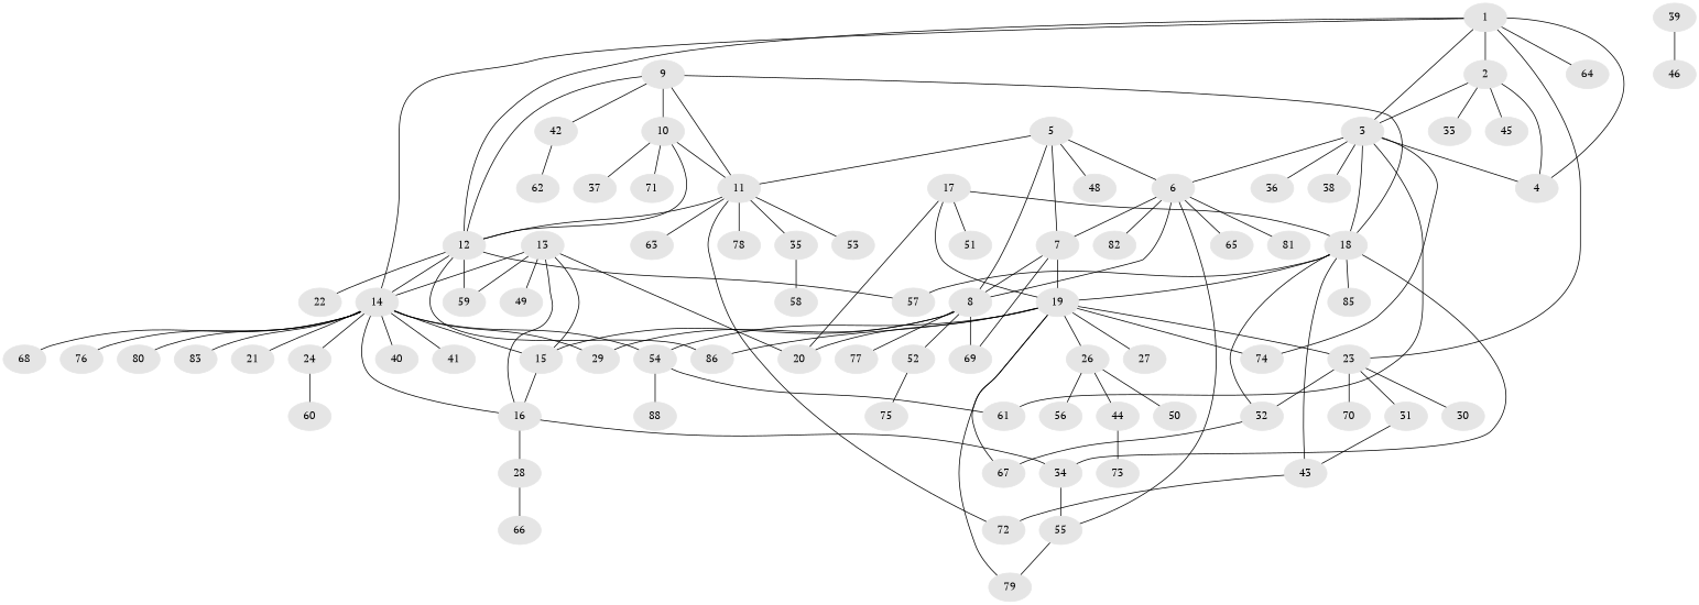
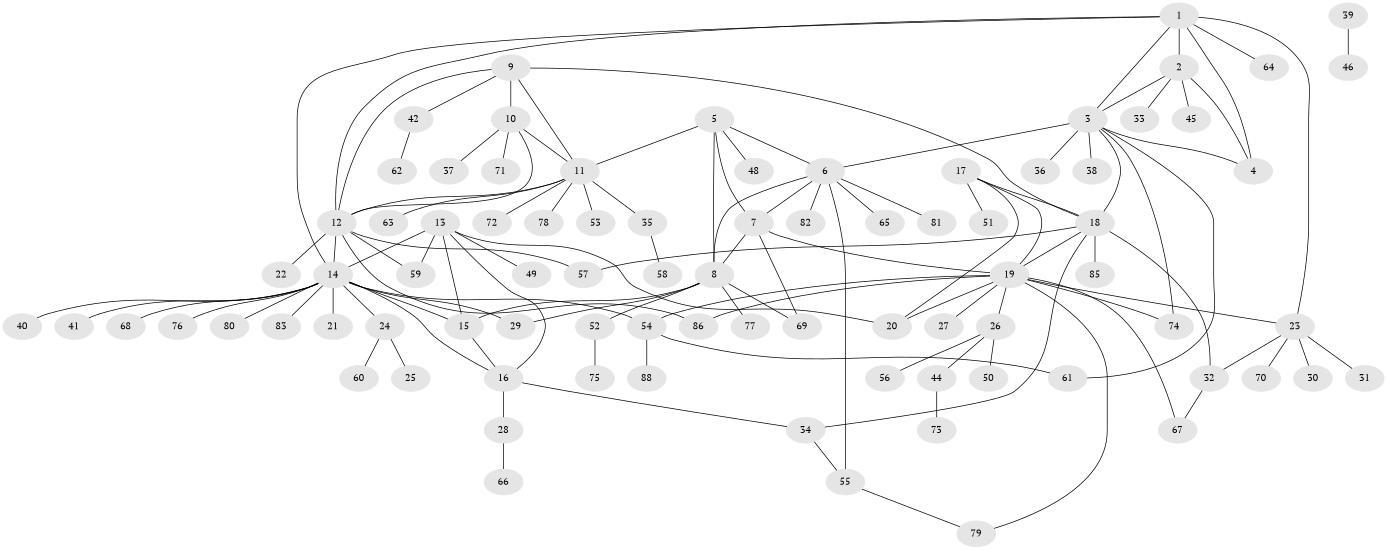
  graph {
    fontname="PT Serif"
    node [color=gray90 fontname="PT Serif" style=filled]
    edge [fontname="PT Serif"]
    1
    2
    3
    4
    12
    14
    23
    64
    33
    45
    6
    18
    36
    38
    61
    74
    22
    57
    59
    86
    15
    29
    16
    21
    24
    40
    41
    54
    68
    76
    80
    83
    32
    30
    31
    70
    7
    8
    55
    65
    81
    82
    19
    34
-   43
    85
    5
    11
    48
    69
    52
    77
    35
    53
    63
    72
    78
    79
    20
    26
    27
    67
    39
    46
    75
    9
    10
    42
    37
    71
    62
    58
    13
    49
    28
+   25
    60
    n78 [label=88]
    66
    17
    51
    44
    50
    56
    73
    1 -- 2
    1 -- 3
    1 -- 4
    1 -- 12
    1 -- 14
    1 -- 23
    1 -- 64
    2 -- 3
    2 -- 4
    2 -- 33
    2 -- 45
    3 -- 4
    3 -- 6
    3 -- 18
    3 -- 36
    3 -- 38
    3 -- 61
    3 -- 74
    12 -- 14
    12 -- 22
    12 -- 57
    12 -- 59
    12 -- 86
    14 -- 15
    14 -- 29
    14 -- 16
    14 -- 21
    14 -- 24
    14 -- 40
    14 -- 41
    14 -- 54
    14 -- 68
    14 -- 76
    14 -- 80
    14 -- 83
    23 -- 32
    23 -- 30
    23 -- 31
    23 -- 70
    6 -- 7
    6 -- 8
    6 -- 55
    6 -- 65
    6 -- 81
    6 -- 82
    18 -- 57
    18 -- 32
    18 -- 19
    18 -- 34
-   18 -- 43
    18 -- 85
    15 -- 16
    16 -- 34
    16 -- 28
+   24 -- 25
    24 -- 60
    54 -- 61
    54 -- n78
    32 -- 67
-   31 -- 43
    7 -- 8
    7 -- 19
    7 -- 69
    8 -- 15
    8 -- 29
    8 -- 69
    8 -- 52
    8 -- 77
    55 -- 79
    19 -- 23
    19 -- 74
    19 -- 86
    19 -- 54
    19 -- 79
    19 -- 20
    19 -- 26
    19 -- 27
    19 -- 67
    34 -- 55
-   43 -- 72
    5 -- 6
    5 -- 7
    5 -- 8
    5 -- 11
    5 -- 48
    11 -- 12
    11 -- 35
    11 -- 53
    11 -- 63
    11 -- 72
    11 -- 78
    52 -- 75
    35 -- 58
    26 -- 44
    26 -- 50
    26 -- 56
    39 -- 46
    9 -- 12
    9 -- 18
    9 -- 11
    9 -- 10
    9 -- 42
    10 -- 12
    10 -- 11
    10 -- 37
    10 -- 71
    42 -- 62
    13 -- 14
    13 -- 59
    13 -- 15
    13 -- 16
    13 -- 20
    13 -- 49
    28 -- 66
    17 -- 18
    17 -- 19
    17 -- 20
    17 -- 51
    44 -- 73
  }
